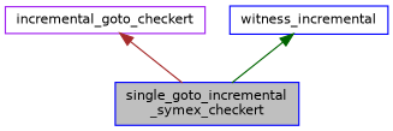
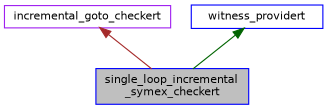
  digraph {
    node [color=blue fontname=Helvetica fontsize=10 shape=record]
    edge [dir=back fontname=Helvetica fontsize=10 labelfontname=Helvetica labelfontsize=10 style=solid]
-   n1 [fillcolor=grey75 fontcolor=black height=0.2 label="single_goto_incremental\l_symex_checkert" style=filled width=0.4]
+   n1 [fillcolor=grey75 fontcolor=black height=0.2 label="single_loop_incremental\l_symex_checkert" style=filled width=0.4]
    n2 [color=purple height=0.2 label=incremental_goto_checkert width=0.4]
-   n3 [height=0.2 label=witness_incremental width=0.4]
+   n3 [height=0.2 label=witness_providert width=0.4]
    n2 -> n1 [color=brown]
    n3 -> n1 [color=darkgreen]
  }
